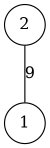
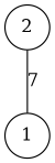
  graph {
    fontname="Helvetica,Arial,sans-serif"
    node [shape=circle]
    2
    1
-   2 -- 1 [label=9]
+   2 -- 1 [label=7]
  }
